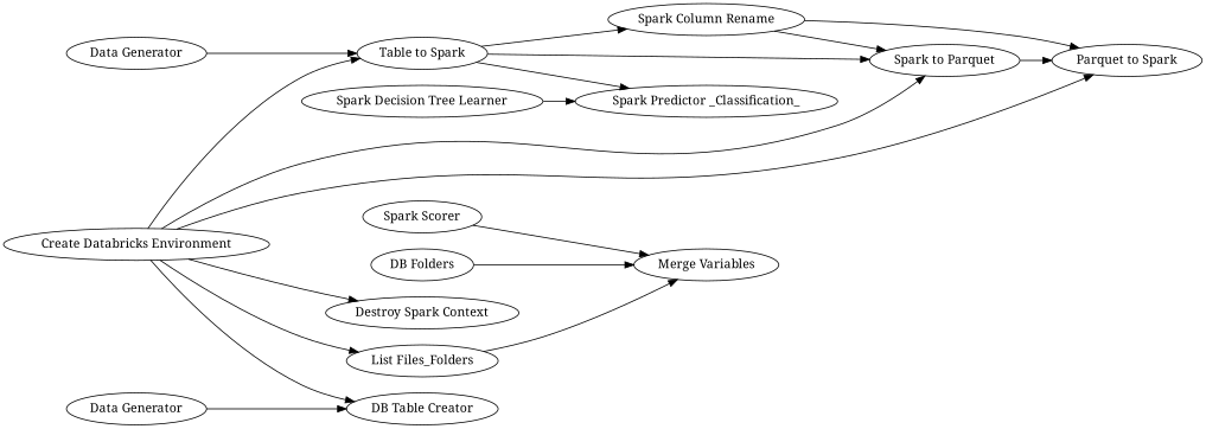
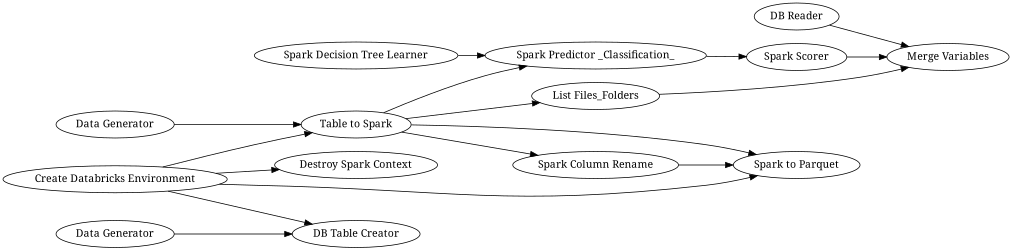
  digraph {
    fontname="Noto Serif"
    rankdir=LR
    node [fontname="Noto Serif"]
    edge [fontname="Noto Serif"]
    n1 [label="Spark Column Rename"]
    n2 [label="Spark to Parquet"]
-   n3 [label="Parquet to Spark"]
    n4 [label="Spark Decision Tree Learner"]
    n5 [label="Spark Predictor _Classification_"]
    n6 [label="Spark Scorer"]
    n7 [label="Merge Variables"]
-   n8 [label="DB Folders"]
+   n8 [label="DB Reader"]
    n9 [label="Destroy Spark Context"]
    n10 [label="List Files_Folders"]
    n11 [label="Data Generator"]
    n12 [label="Table to Spark"]
    n13 [label="Create Databricks Environment"]
    n14 [label="DB Table Creator"]
    n15 [label="Data Generator"]
    n1 -> n2
-   n1 -> n3
-   n2 -> n3
    n4 -> n5
+   n5 -> n6
    n6 -> n7
    n8 -> n7
    n10 -> n7
    n11 -> n12
    n12 -> n1
    n12 -> n2
    n12 -> n5
    n13 -> n2
-   n13 -> n3
    n13 -> n9
-   n13 -> n10
+   n12 -> n10
    n13 -> n12
    n13 -> n14
    n15 -> n14
  }
